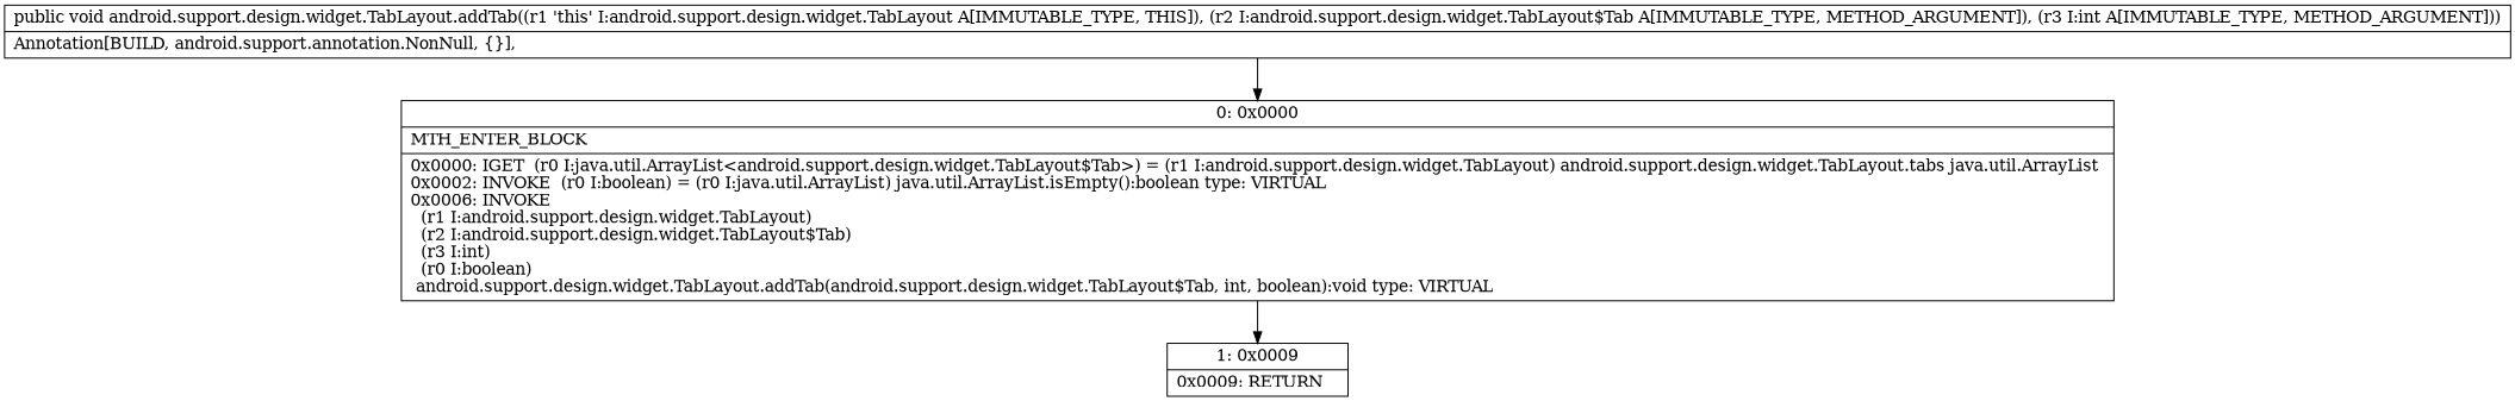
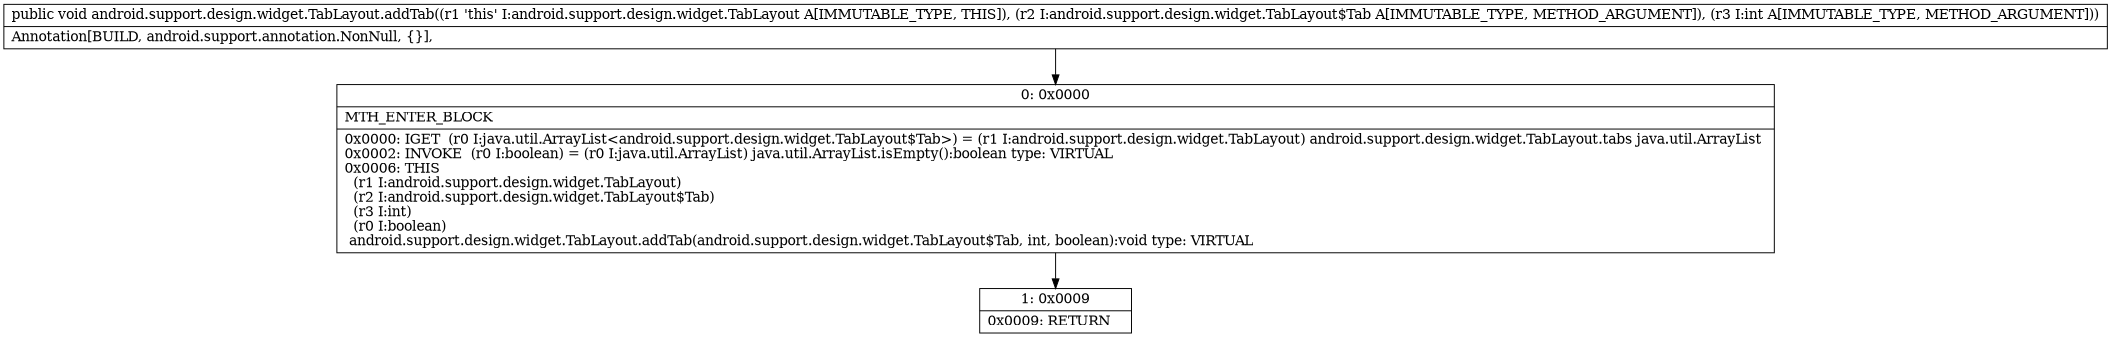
  digraph {
    node [shape=record]
-   n1 [label="{0\:\ 0x0000|MTH_ENTER_BLOCK\l|0x0000: IGET  (r0 I:java.util.ArrayList\<android.support.design.widget.TabLayout$Tab\>) = (r1 I:android.support.design.widget.TabLayout) android.support.design.widget.TabLayout.tabs java.util.ArrayList \l0x0002: INVOKE  (r0 I:boolean) = (r0 I:java.util.ArrayList) java.util.ArrayList.isEmpty():boolean type: VIRTUAL \l0x0006: INVOKE  \l  (r1 I:android.support.design.widget.TabLayout)\l  (r2 I:android.support.design.widget.TabLayout$Tab)\l  (r3 I:int)\l  (r0 I:boolean)\l android.support.design.widget.TabLayout.addTab(android.support.design.widget.TabLayout$Tab, int, boolean):void type: VIRTUAL \l}"]
+   n1 [label="{0\:\ 0x0000|MTH_ENTER_BLOCK\l|0x0000: IGET  (r0 I:java.util.ArrayList\<android.support.design.widget.TabLayout$Tab\>) = (r1 I:android.support.design.widget.TabLayout) android.support.design.widget.TabLayout.tabs java.util.ArrayList \l0x0002: INVOKE  (r0 I:boolean) = (r0 I:java.util.ArrayList) java.util.ArrayList.isEmpty():boolean type: VIRTUAL \l0x0006: THIS  \l  (r1 I:android.support.design.widget.TabLayout)\l  (r2 I:android.support.design.widget.TabLayout$Tab)\l  (r3 I:int)\l  (r0 I:boolean)\l android.support.design.widget.TabLayout.addTab(android.support.design.widget.TabLayout$Tab, int, boolean):void type: VIRTUAL \l}"]
    n2 [label="{1\:\ 0x0009|0x0009: RETURN   \l}"]
    n3 [label="{public void android.support.design.widget.TabLayout.addTab((r1 'this' I:android.support.design.widget.TabLayout A[IMMUTABLE_TYPE, THIS]), (r2 I:android.support.design.widget.TabLayout$Tab A[IMMUTABLE_TYPE, METHOD_ARGUMENT]), (r3 I:int A[IMMUTABLE_TYPE, METHOD_ARGUMENT]))  | Annotation[BUILD, android.support.annotation.NonNull, \{\}], \l}"]
    n1 -> n2
    n3 -> n1
  }
